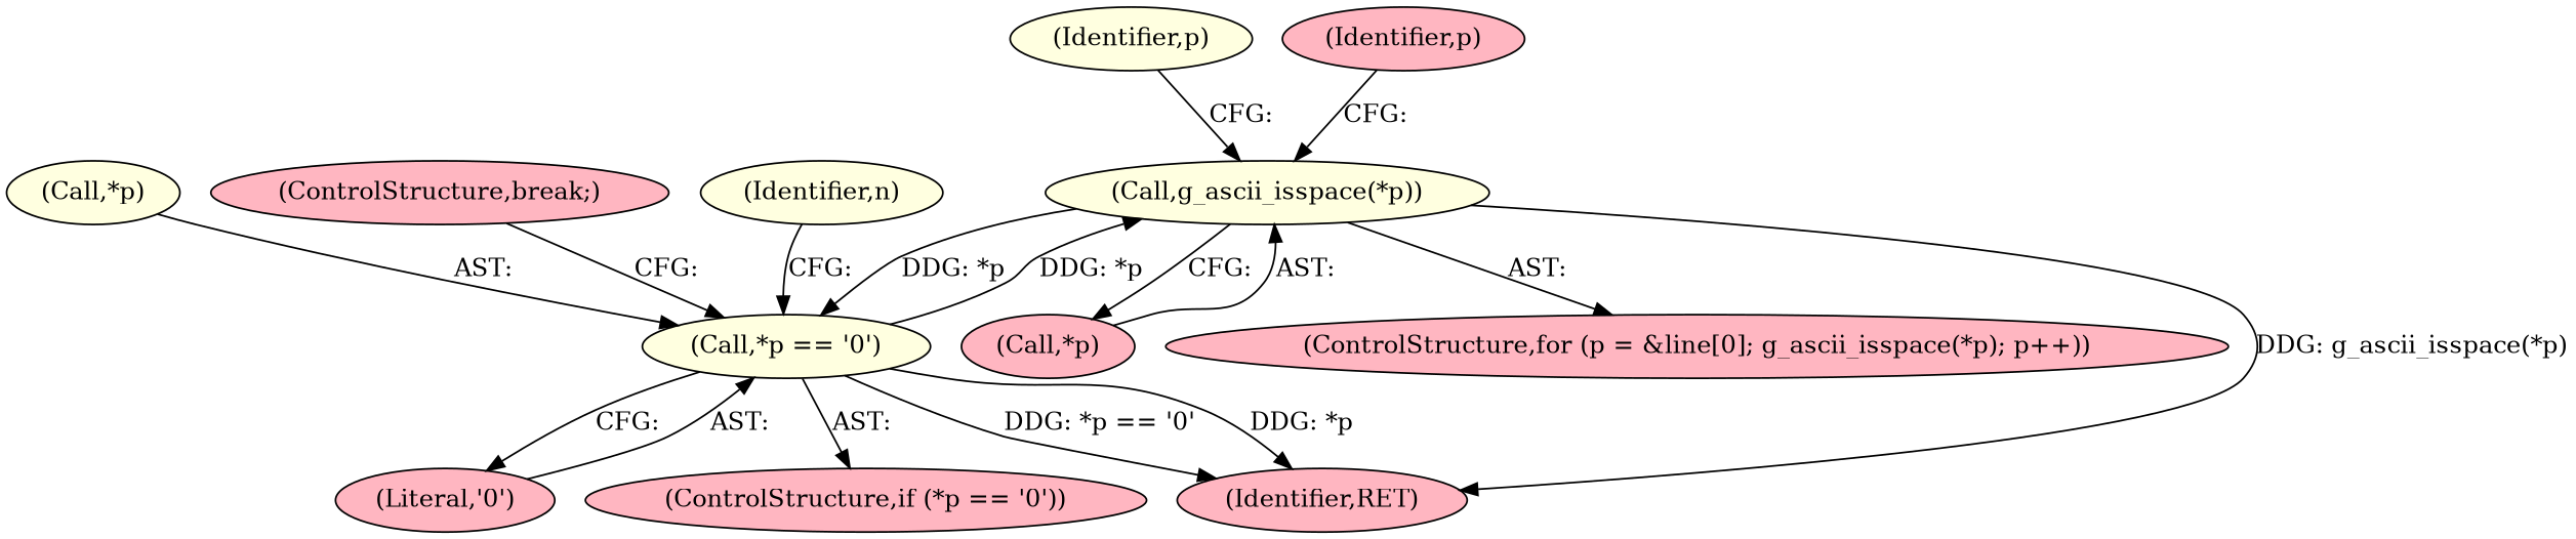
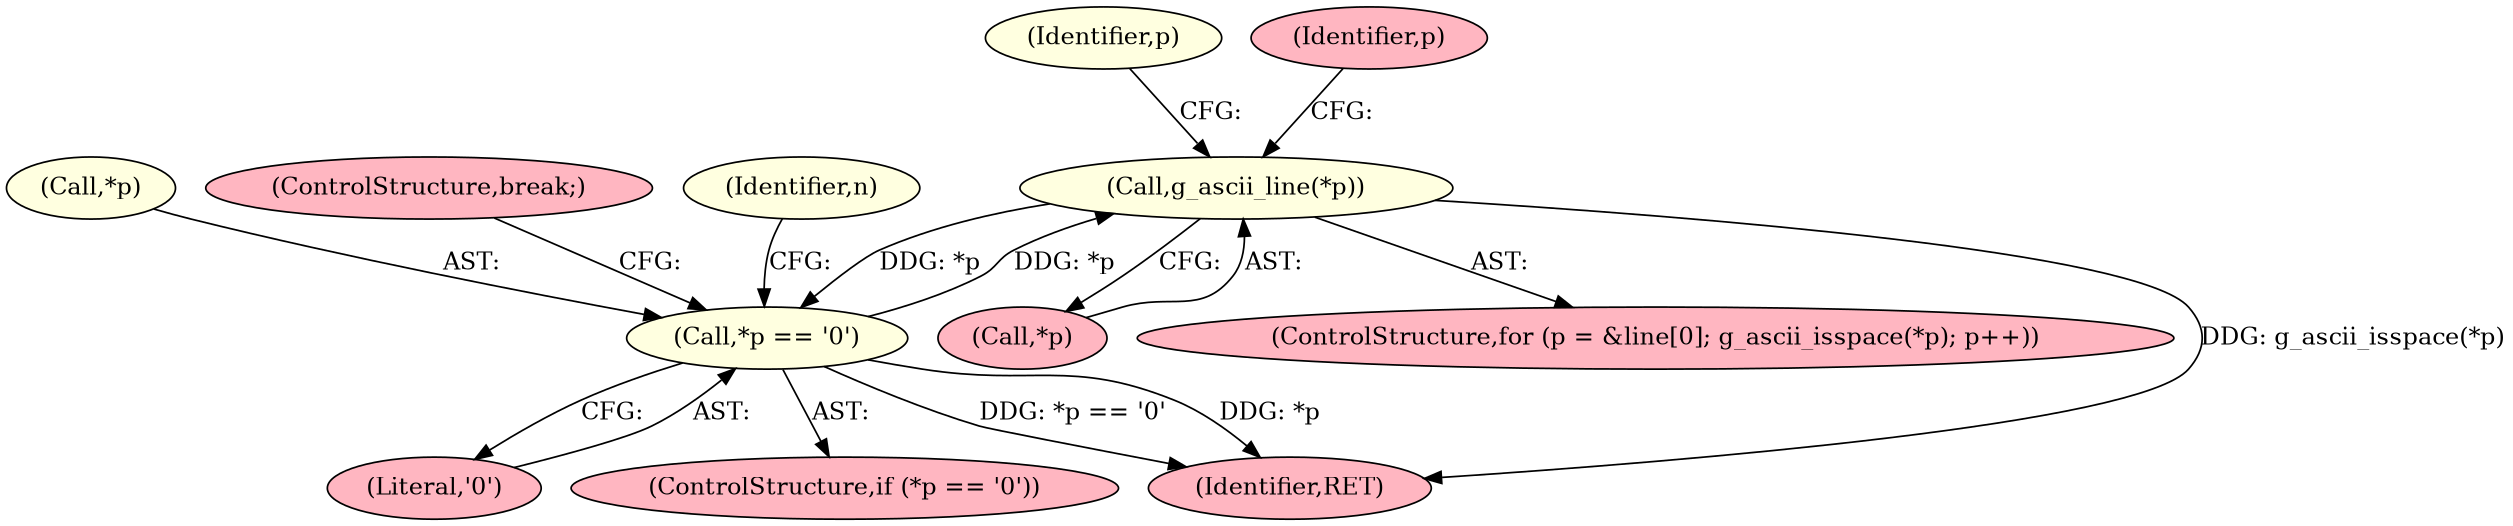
  digraph {
    node [fillcolor=lightpink style=filled]
-   n1 [fillcolor=lightyellow label="(Call,g_ascii_isspace(*p))"]
+   n1 [fillcolor=lightyellow label="(Call,g_ascii_line(*p))"]
    n2 [fillcolor=lightyellow label="(Call,*p == '\0')"]
    n3 [label="(Identifier,RET)"]
    n4 [label="(Call,*p)"]
    n5 [label="(ControlStructure,for (p = &line[0]; g_ascii_isspace(*p); p++))"]
    n6 [label="(Literal,'\0')"]
    n7 [label="(ControlStructure,if (*p == '\0'))"]
    n8 [fillcolor=lightyellow label="(Call,*p)"]
    n9 [fillcolor=lightyellow label="(Identifier,p)"]
    n10 [label="(ControlStructure,break;)"]
    n11 [fillcolor=lightyellow label="(Identifier,n)"]
    n12 [label="(Identifier,p)"]
    n1 -> n2 [label="DDG: *p"]
    n1 -> n3 [label="DDG: g_ascii_isspace(*p)"]
    n1 -> n4 [label="CFG: "]
    n1 -> n5 [label="AST: "]
    n2 -> n1 [label="DDG: *p"]
    n2 -> n3 [label="DDG: *p"]
    n2 -> n3 [label="DDG: *p == '\0'"]
    n2 -> n6 [label="CFG: "]
    n2 -> n7 [label="AST: "]
    n4 -> n1 [label="AST: "]
    n6 -> n2 [label="AST: "]
    n8 -> n2 [label="AST: "]
    n9 -> n1 [label="CFG: "]
    n10 -> n2 [label="CFG: "]
    n11 -> n2 [label="CFG: "]
    n12 -> n1 [label="CFG: "]
  }
